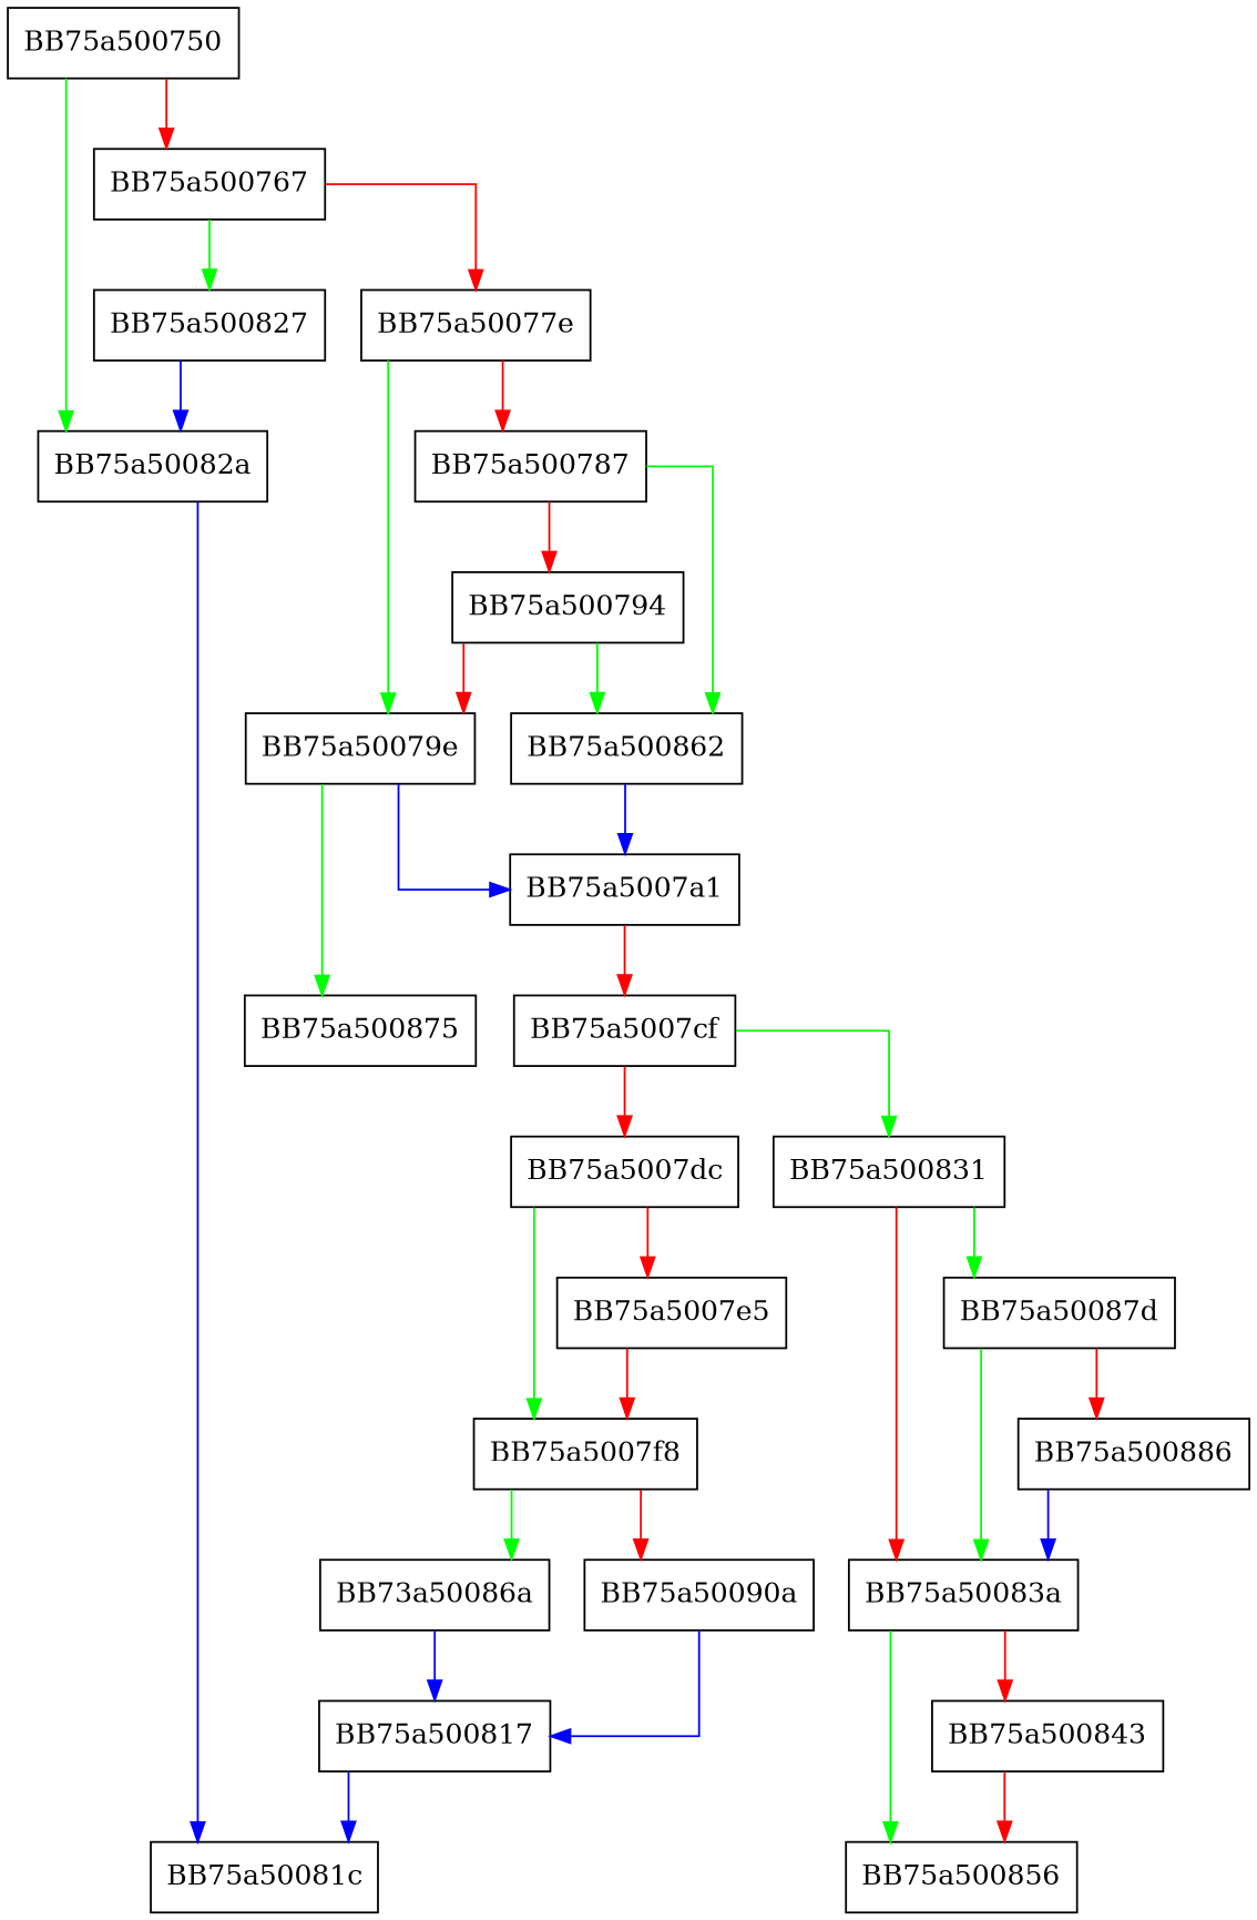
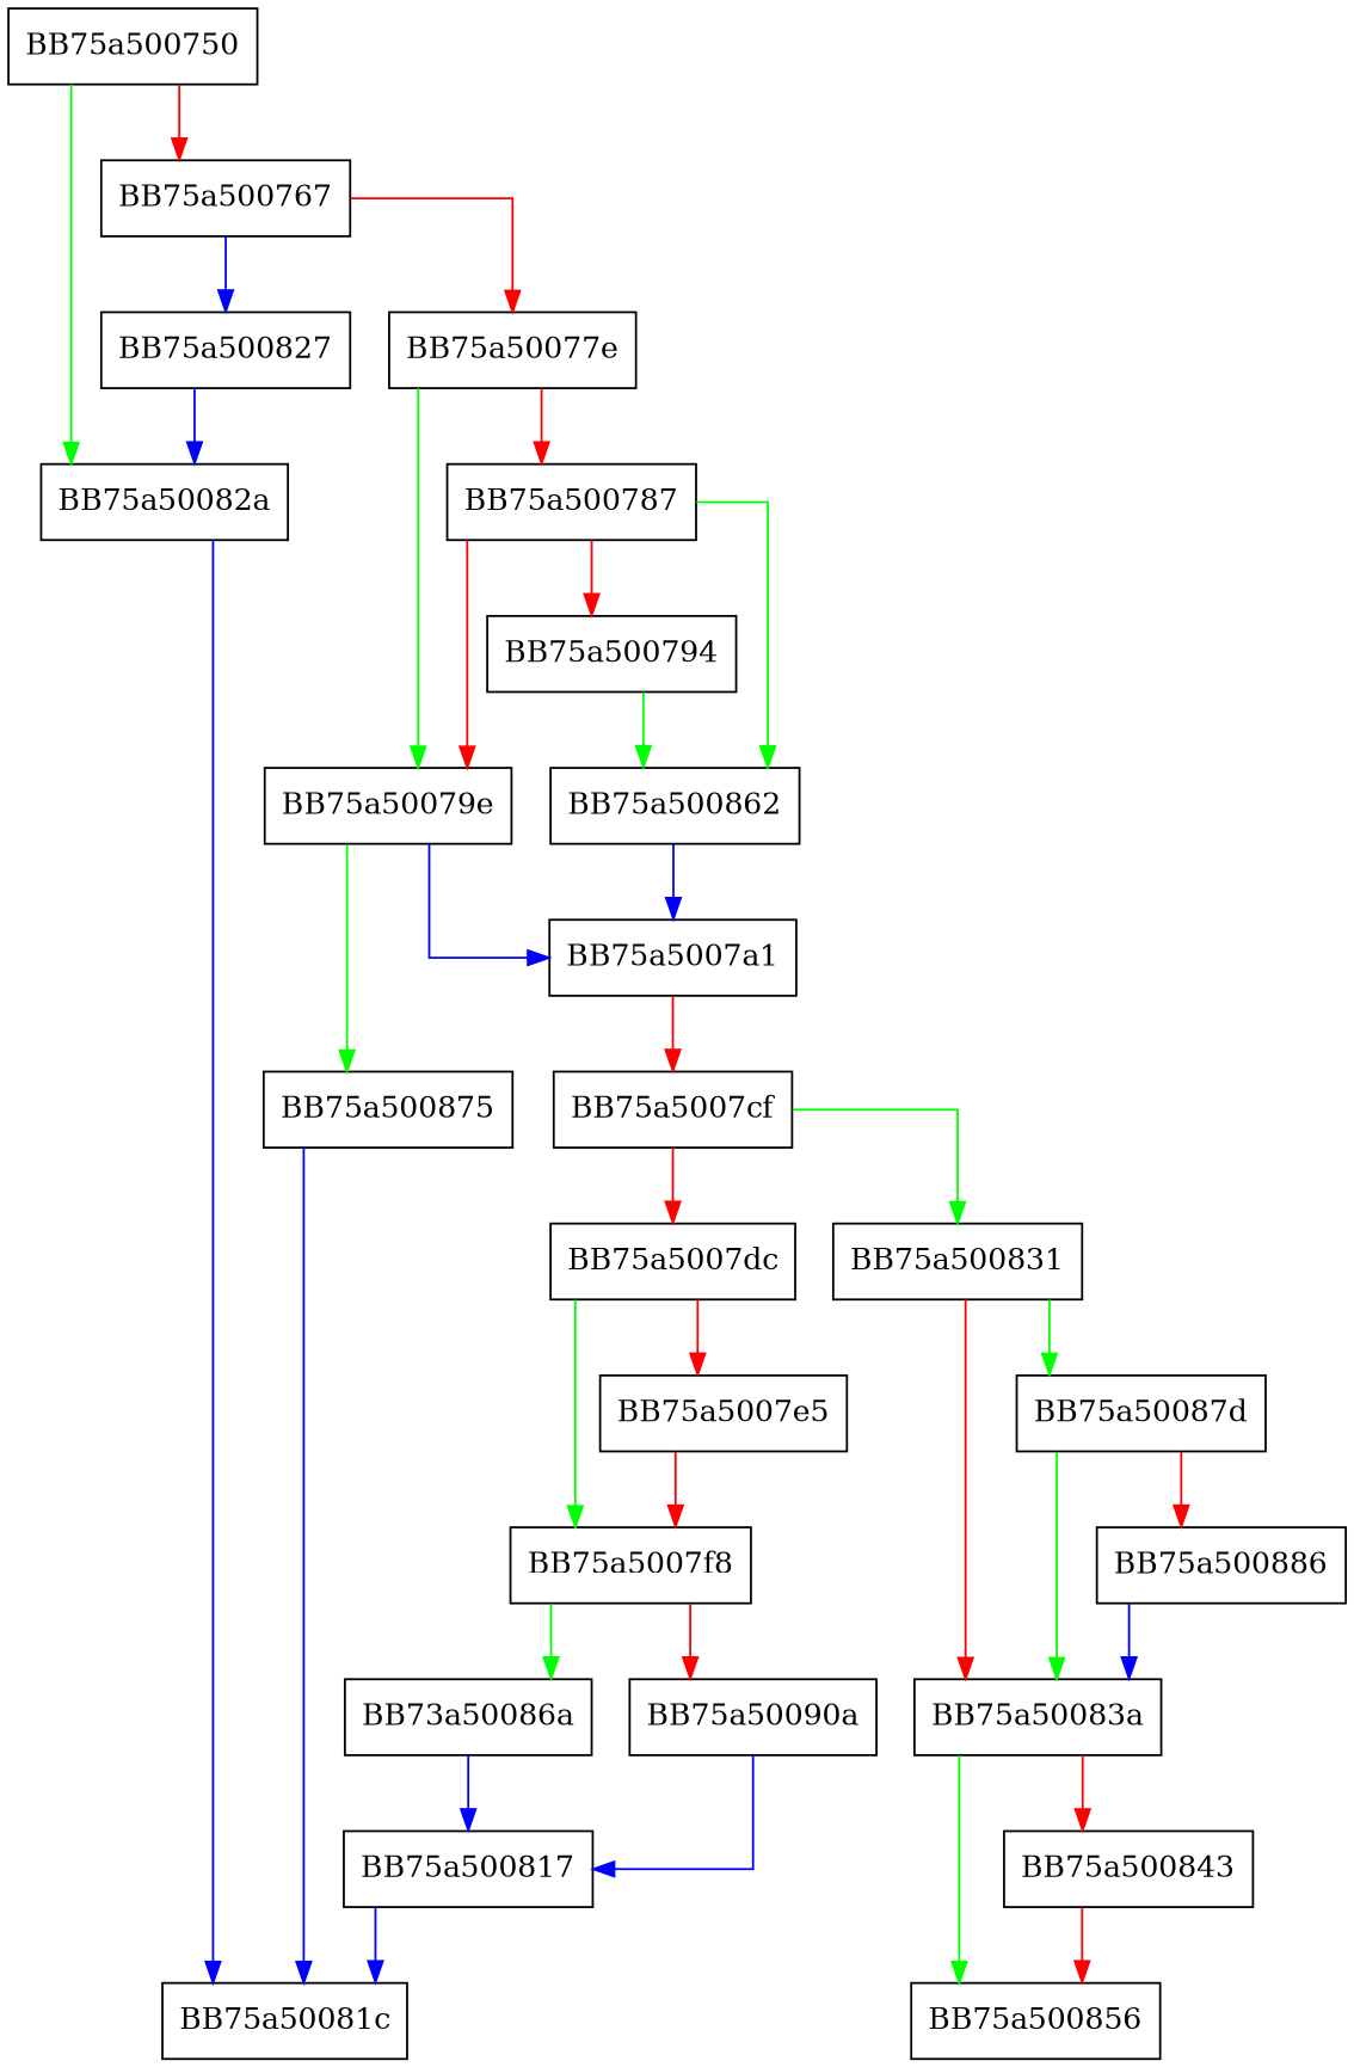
  digraph {
    splines=ortho
    node [shape=box]
    edge [color=red]
    BB75a500750
    BB75a50082a
    BB75a500767
    BB75a50081c
    BB75a500827
    BB75a50077e
    BB75a50079e
    BB75a500787
    BB75a5007a1
    BB75a500875
    BB75a500862
    BB75a500794
    BB75a5007cf
    BB75a500831
    BB75a5007dc
    BB75a50087d
    BB75a50083a
    BB75a5007f8
    BB75a5007e5
    BB75a500886
    BB75a500856
    BB75a500843
    n23 [label=BB73a50086a]
    n24 [label=BB75a50090a]
    BB75a500817
    BB75a500750 -> BB75a50082a [color=green]
    BB75a500750 -> BB75a500767
    BB75a50082a -> BB75a50081c [color=blue]
-   BB75a500767 -> BB75a500827 [color=green]
+   BB75a500767 -> BB75a500827 [color=blue]
    BB75a500767 -> BB75a50077e
    BB75a500827 -> BB75a50082a [color=blue]
    BB75a50077e -> BB75a50079e [color=green]
    BB75a50077e -> BB75a500787
    BB75a50079e -> BB75a5007a1 [color=blue]
    BB75a50079e -> BB75a500875 [color=green]
    BB75a500787 -> BB75a500862 [color=green]
    BB75a500787 -> BB75a500794
    BB75a5007a1 -> BB75a5007cf
+   BB75a500875 -> BB75a50081c [color=blue]
    BB75a500862 -> BB75a5007a1 [color=blue]
-   BB75a500794 -> BB75a50079e
+   BB75a500787 -> BB75a50079e
    BB75a500794 -> BB75a500862 [color=green]
    BB75a5007cf -> BB75a500831 [color=green]
    BB75a5007cf -> BB75a5007dc
    BB75a500831 -> BB75a50087d [color=green]
    BB75a500831 -> BB75a50083a
    BB75a5007dc -> BB75a5007f8 [color=green]
    BB75a5007dc -> BB75a5007e5
    BB75a50087d -> BB75a50083a [color=green]
    BB75a50087d -> BB75a500886
    BB75a50083a -> BB75a500856 [color=green]
    BB75a50083a -> BB75a500843
    BB75a5007f8 -> n23 [color=green]
    BB75a5007f8 -> n24
    BB75a5007e5 -> BB75a5007f8
    BB75a500886 -> BB75a50083a [color=blue]
    BB75a500843 -> BB75a500856
    n23 -> BB75a500817 [color=blue]
    n24 -> BB75a500817 [color=blue]
    BB75a500817 -> BB75a50081c [color=blue]
  }
